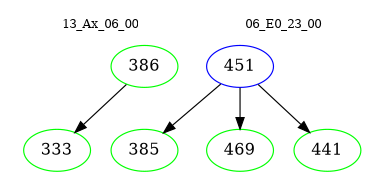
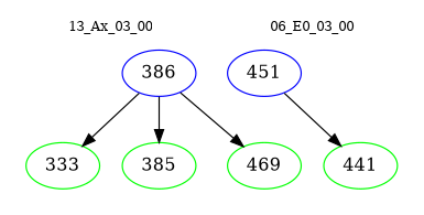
  digraph {
    node [color=green]
    edge [color=black]
-   n1 [label=386]
+   n1 [color=blue label=386]
    n2 [label=333]
    n3 [label=385]
    n4 [color=blue label=451]
    n5 [label=441]
    n6 [label=469]
    subgraph cluster_1 {
      color=white
      fontsize=10
-     label="13_Ax_06_00"
+     label="13_Ax_03_00"
      n1
      n2
      n3
    }
    subgraph cluster_2 {
      color=white
      fontsize=10
-     label="06_E0_23_00"
+     label="06_E0_03_00"
      n4
      n5
      n6
    }
    n1 -> n2
-   n4 -> n3
+   n1 -> n3
    n4 -> n5
-   n4 -> n6
+   n1 -> n6
  }
